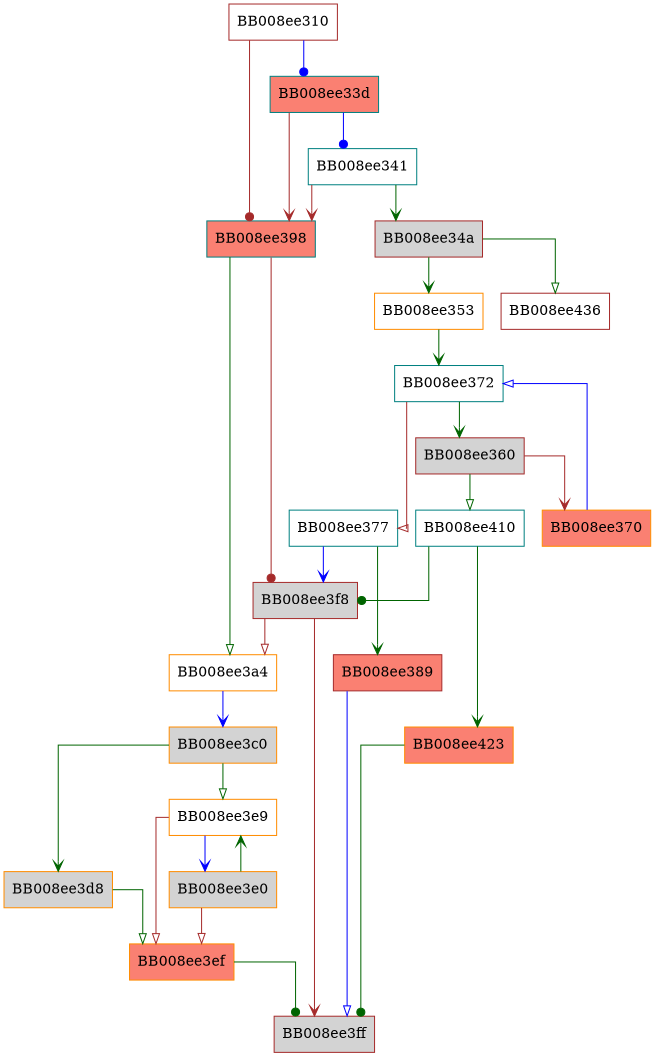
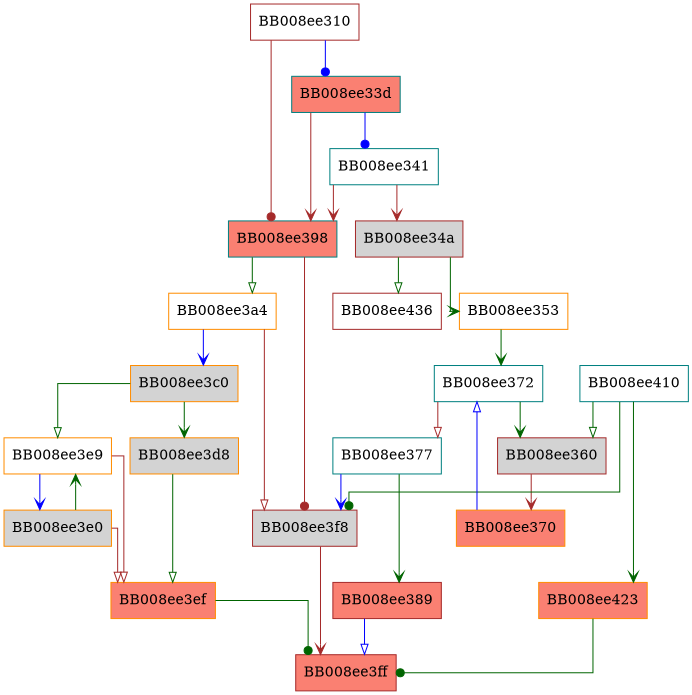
  digraph {
    splines=ortho
    node [color=darkorange fillcolor=white shape=box style=filled]
    edge [arrowhead=vee color=darkgreen]
    BB008ee310 [color=brown]
    BB008ee398 [color=teal fillcolor=salmon]
    BB008ee33d [color=teal fillcolor=salmon]
    BB008ee3f8 [color=brown fillcolor=lightgrey]
    BB008ee3a4
    BB008ee341 [color=teal]
-   BB008ee3ff [color=brown fillcolor=lightgrey]
+   BB008ee3ff [color=brown fillcolor=salmon]
    BB008ee3c0 [fillcolor=lightgrey]
    BB008ee34a [color=brown fillcolor=lightgrey]
    BB008ee436 [color=brown]
    BB008ee353
    BB008ee372 [color=teal]
    BB008ee360 [color=brown fillcolor=lightgrey]
    BB008ee377 [color=teal]
    BB008ee410 [color=teal]
    BB008ee370 [fillcolor=salmon]
    BB008ee389 [color=brown fillcolor=salmon]
    BB008ee423 [fillcolor=salmon]
    BB008ee3e9
    BB008ee3d8 [fillcolor=lightgrey]
    BB008ee3ef [fillcolor=salmon]
    BB008ee3e0 [fillcolor=lightgrey]
    BB008ee310 -> BB008ee398 [arrowhead=dot color=brown]
    BB008ee310 -> BB008ee33d [arrowhead=dot color=blue]
    BB008ee398 -> BB008ee3f8 [arrowhead=dot color=brown]
    BB008ee398 -> BB008ee3a4 [arrowhead=onormal]
    BB008ee33d -> BB008ee398 [color=brown]
    BB008ee33d -> BB008ee341 [arrowhead=dot color=blue]
    BB008ee3f8 -> BB008ee3ff [color=brown]
-   BB008ee3f8 -> BB008ee3a4 [arrowhead=onormal color=brown]
+   BB008ee3a4 -> BB008ee3f8 [arrowhead=onormal color=brown]
    BB008ee3a4 -> BB008ee3c0 [color=blue]
    BB008ee341 -> BB008ee398 [color=brown]
-   BB008ee341 -> BB008ee34a
+   BB008ee341 -> BB008ee34a [color=brown]
    BB008ee3c0 -> BB008ee3e9 [arrowhead=onormal]
    BB008ee3c0 -> BB008ee3d8
    BB008ee34a -> BB008ee436 [arrowhead=onormal]
    BB008ee34a -> BB008ee353
    BB008ee353 -> BB008ee372
    BB008ee372 -> BB008ee360
    BB008ee372 -> BB008ee377 [arrowhead=onormal color=brown]
-   BB008ee360 -> BB008ee410 [arrowhead=onormal]
+   BB008ee410 -> BB008ee360 [arrowhead=onormal]
    BB008ee360 -> BB008ee370 [color=brown]
    BB008ee377 -> BB008ee3f8 [color=blue]
    BB008ee377 -> BB008ee389
    BB008ee410 -> BB008ee3f8 [arrowhead=dot]
    BB008ee410 -> BB008ee423
    BB008ee370 -> BB008ee372 [arrowhead=onormal color=blue]
    BB008ee389 -> BB008ee3ff [arrowhead=onormal color=blue]
    BB008ee423 -> BB008ee3ff [arrowhead=dot]
    BB008ee3e9 -> BB008ee3ef [arrowhead=onormal color=brown]
    BB008ee3e9 -> BB008ee3e0 [color=blue]
    BB008ee3d8 -> BB008ee3ef [arrowhead=onormal]
    BB008ee3ef -> BB008ee3ff [arrowhead=dot]
    BB008ee3e0 -> BB008ee3e9
    BB008ee3e0 -> BB008ee3ef [arrowhead=onormal color=brown]
  }
